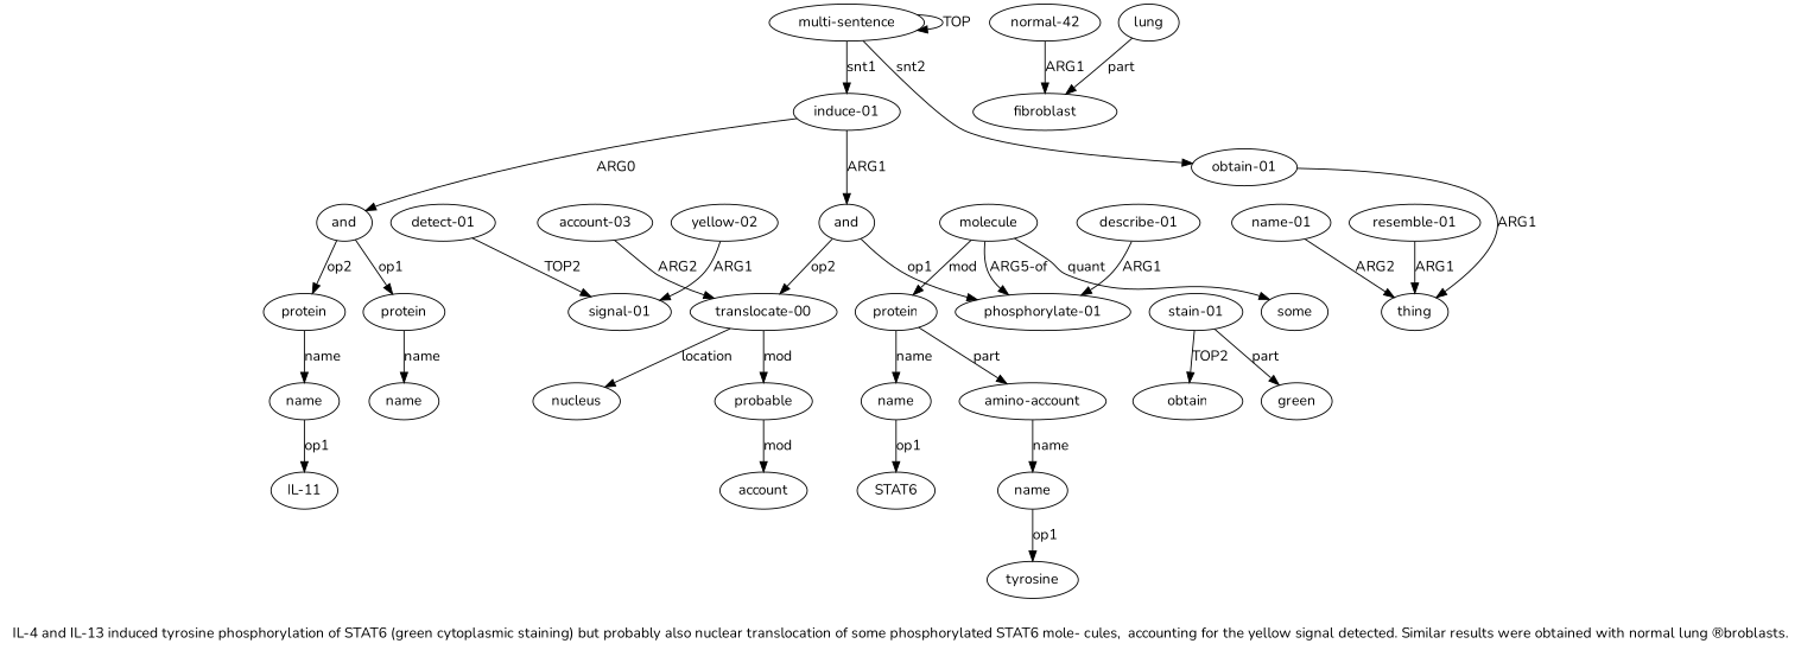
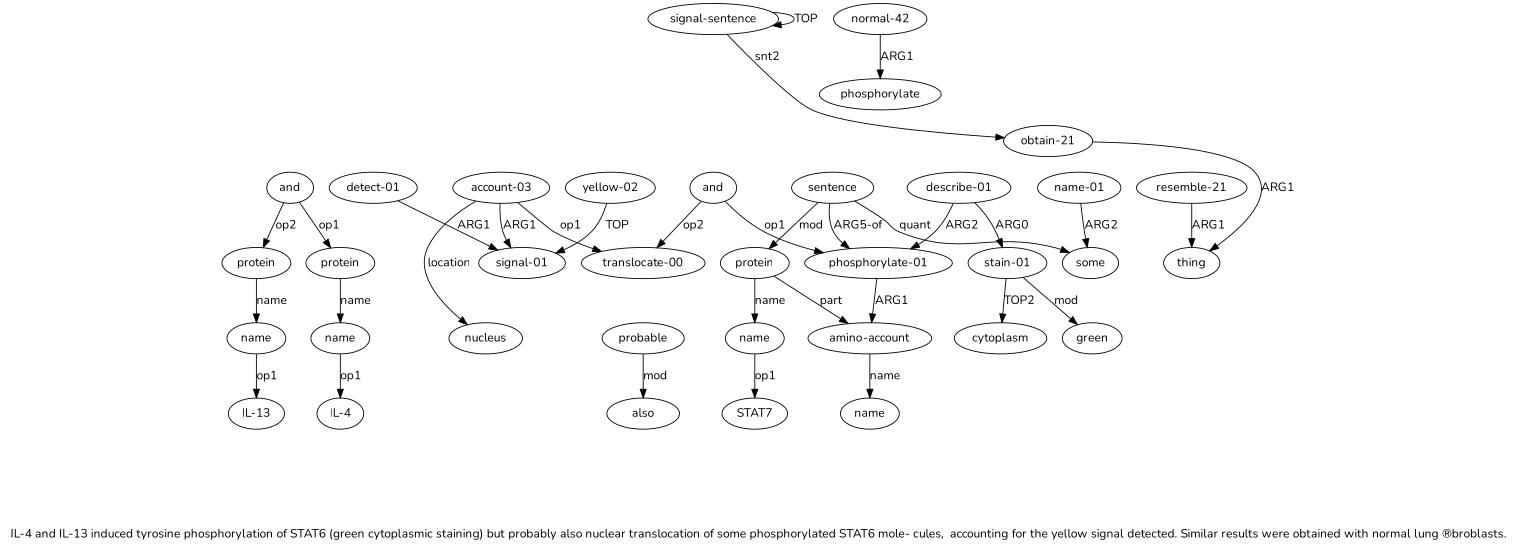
  digraph {
    fontname=Nunito
    label="IL-4 and IL-13 induced tyrosine phosphorylation of STAT6 (green cytoplasmic staining) but probably also nuclear translocation of some phosphorylated STAT6 mole- cules,  accounting for the yellow signal detected. Similar results were obtained with normal lung ®broblasts."
    node [color=black fontname=Nunito gold_ind=-1 gold_label=name test_ind=-1 test_label=name]
    edge [color=black fontname=Nunito gold_label=ARG1 test_label=ARG1]
    n1 [gold_ind=20 gold_label=probable label=probable test_ind=20 test_label=probable]
-   n2 [gold_ind=22 gold_label=also label=account test_ind=22 test_label=also]
+   n2 [gold_ind=22 gold_label=also label=also test_ind=22 test_label=also]
    n3 [gold_ind=21 gold_label=nucleus label=nucleus test_ind=21 test_label=nucleus]
    n4 [gold_ind=23 gold_label="account-01" label="account-03" test_ind=23 test_label="account-01"]
    n5 [gold_ind=24 gold_label="signal-07" label="signal-01" test_ind=24 test_label="signal-07"]
    n6 [gold_ind=17 gold_label="translocate-00" label="translocate-00" test_ind=17 test_label="translocate-00"]
-   n7 [gold_ind=18 gold_label=molecule label=molecule test_ind=18 test_label=molecule]
+   n7 [gold_ind=18 gold_label=molecule label=sentence test_ind=18 test_label=molecule]
    n8 [gold_ind=11 gold_label=protein label=protein test_ind=11 test_label=protein]
    n9 [gold_ind=8 gold_label="phosphorylate-01" label="phosphorylate-01" test_ind=8 test_label="phosphorylate-01"]
    n10 [gold_ind=19 gold_label=some label=some test_ind=19 test_label=some]
    n11 [gold_ind=25 gold_label="detect-01" label="detect-01" test_ind=25 test_label="detect-01"]
    n12 [gold_ind=26 gold_label="yellow-02" label="yellow-02" test_ind=26 test_label="yellow-02"]
-   n13 [gold_ind=27 gold_label="obtain-01" label="obtain-01" test_ind=27 test_label="obtain-01"]
+   n13 [gold_ind=27 gold_label="obtain-01" label="obtain-21" test_ind=27 test_label="obtain-01"]
    n14 [gold_ind=28 gold_label=thing label=thing test_ind=28 test_label=thing]
-   n15 [gold_ind=31 gold_label=fibroblast label=fibroblast test_ind=31 test_label=fibroblast]
+   n15 [gold_ind=31 gold_label=fibroblast label=phosphorylate test_ind=31 test_label=fibroblast]
    n16 [gold_ind=29 gold_label="result-01" label="name-01" test_ind=29 test_label="result-01"]
-   n17 [gold_ind=30 gold_label="resemble-01" label="resemble-01" test_ind=30 test_label="resemble-01"]
+   n17 [gold_ind=30 gold_label="resemble-01" label="resemble-21" test_ind=30 test_label="resemble-01"]
    n18 [gold_ind=33 gold_label="normal-02" label="normal-42" test_ind=33 test_label="normal-02"]
-   n19 [gold_label=tyrosine label=tyrosine test_label=tyrosine]
-   n21 [gold_label=STAT6 label=STAT6 test_label=STAT6]
-   n22 [gold_ind=32 gold_label=lung label=lung test_ind=32 test_label=lung]
-   n23 [gold_ind=15 gold_label=cytoplasm label=obtain test_ind=15 test_label=cytoplasm]
+   n20 [gold_label="IL-4" label="IL-4" test_label="IL-4"]
+   n21 [gold_label=STAT6 label=STAT7 test_label=STAT6]
+   n23 [gold_ind=15 gold_label=cytoplasm label=cytoplasm test_ind=15 test_label=cytoplasm]
    n24 [gold_ind=14 gold_label="stain-01" label="stain-01" test_ind=14 test_label="stain-01"]
    n25 [gold_ind=16 gold_label=green label=green test_ind=16 test_label=green]
    n26 [gold_ind=12 label=name test_ind=12]
    n27 [gold_ind=9 gold_label="amino-acid" label="amino-account" test_ind=9 test_label="amino-acid"]
    n28 [gold_ind=10 label=name test_ind=10]
    n29 [gold_ind=13 gold_label="describe-01" label="describe-01" test_ind=13 test_label="describe-01"]
-   n30 [gold_ind=1 gold_label="induce-01" label="induce-01" test_ind=1 test_label="induce-01"]
    n31 [gold_ind=2 gold_label=and label=and test_ind=2 test_label=and]
    n32 [gold_ind=7 gold_label=and label=and test_ind=7 test_label=and]
    n33 [gold_ind=3 gold_label=protein label=protein test_ind=3 test_label=protein]
    n34 [gold_ind=5 gold_label=protein label=protein test_ind=5 test_label=protein]
    n35 [gold_ind=4 label=name test_ind=4]
    n36 [gold_ind=6 label=name test_ind=6]
-   n37 [gold_ind=0 gold_label="multi-sentence" label="multi-sentence" test_ind=0 test_label="multi-sentence"]
-   n38 [gold_label="IL-13" label="IL-11" test_label="IL-13"]
+   n37 [gold_ind=0 gold_label="multi-sentence" label="signal-sentence" test_ind=0 test_label="multi-sentence"]
+   n38 [gold_label="IL-13" label="IL-13" test_label="IL-13"]
    n1 -> n2 [gold_label=mod label=mod test_label=mod]
-   n4 -> n6 [gold_label=ARG2 label=ARG2 test_label=ARG2]
-   n6 -> n1 [gold_label=mod label=mod test_label=mod]
-   n6 -> n3 [gold_label=location label=location test_label=location]
+   n4 -> n5 [label=ARG1]
+   n4 -> n6 [gold_label=ARG2 label=op1 test_label=ARG2]
+   n4 -> n3 [gold_label=location label=location test_label=location]
    n7 -> n8 [gold_label=mod label=mod test_label=mod]
    n7 -> n9 [gold_label="ARG1-of" label="ARG5-of" test_label="ARG1-of"]
    n7 -> n10 [gold_label=quant label=quant test_label=quant]
    n8 -> n26 [gold_label=name label=name test_label=name]
    n8 -> n27 [gold_label=part label=part test_label=part]
-   n11 -> n5 [label=TOP2]
-   n12 -> n5 [label=ARG1]
+   n9 -> n27 [label=ARG1]
+   n11 -> n5 [label=ARG1]
+   n12 -> n5 [label=TOP]
    n13 -> n14 [label=ARG1]
-   n16 -> n14 [gold_label=ARG2 label=ARG2 test_label=ARG2]
+   n16 -> n10 [gold_label=ARG2 label=ARG2 test_label=ARG2]
    n17 -> n14 [label=ARG1]
    n18 -> n15 [label=ARG1]
-   n22 -> n15 [gold_label=part label=part test_label=part]
    n24 -> n23 [gold_label=ARG2 label=TOP2 test_label=ARG2]
-   n24 -> n25 [gold_label=mod label=part test_label=mod]
+   n24 -> n25 [gold_label=mod label=mod test_label=mod]
    n26 -> n21 [gold_label=op1 label=op1 test_label=op1]
    n27 -> n28 [gold_label=name label=name test_label=name]
-   n28 -> n19 [gold_label=op1 label=op1 test_label=op1]
-   n29 -> n9 [label=ARG1]
-   n30 -> n31 [gold_label=ARG0 label=ARG0 test_label=ARG0]
-   n30 -> n32 [label=ARG1]
+   n29 -> n9 [label=ARG2]
+   n29 -> n24 [gold_label=ARG0 label=ARG0 test_label=ARG0]
    n31 -> n33 [gold_label=op1 label=op1 test_label=op1]
    n31 -> n34 [gold_label=op2 label=op2 test_label=op2]
    n32 -> n6 [gold_label=op2 label=op2 test_label=op2]
    n32 -> n9 [gold_label=op1 label=op1 test_label=op1]
    n33 -> n35 [gold_label=name label=name test_label=name]
    n34 -> n36 [gold_label=name label=name test_label=name]
+   n35 -> n20 [gold_label=op1 label=op1 test_label=op1]
    n36 -> n38 [gold_label=op1 label=op1 test_label=op1]
    n37 -> n13 [gold_label=snt2 label=snt2 test_label=snt2]
-   n37 -> n30 [gold_label=snt1 label=snt1 test_label=snt1]
    n37 -> n37 [gold_label=TOP label=TOP test_label=TOP]
  }
